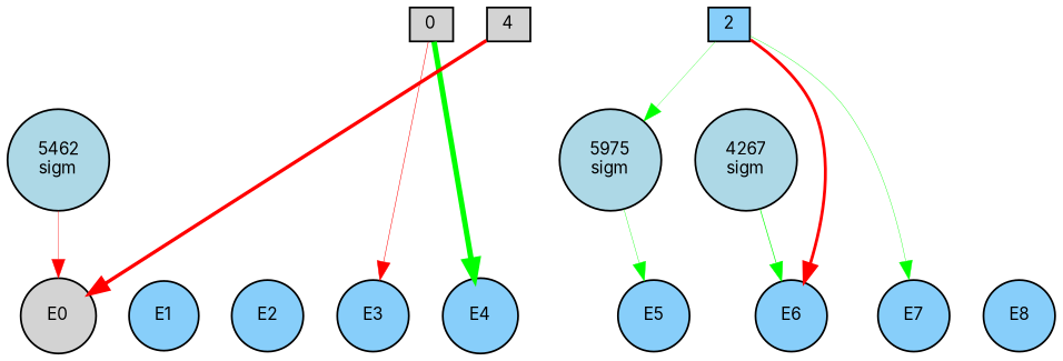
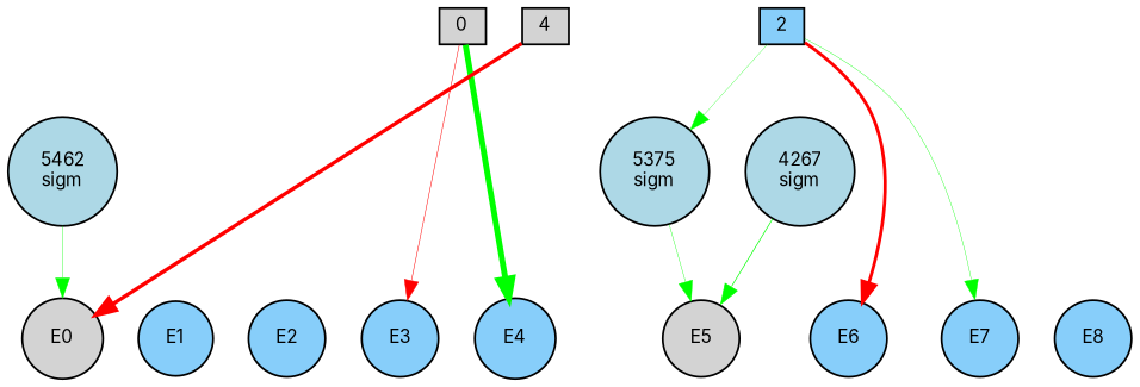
  digraph {
    fontname=Inter
    node [fillcolor=lightskyblue fontname=Inter fontsize=9 shape=circle style=filled]
    edge [fontname=Inter style=invis]
    0 [fillcolor=lightgray height=0.2 shape=box width=0.2]
    n2 [fillcolor=lightgray height=0.2 label=4 shape=box width=0.2]
    2 [height=0.2 shape=box width=0.2]
    E0 [fillcolor=lightgray height=0.2 width=0.2]
    E1 [height=0.2 width=0.2]
    E2 [height=0.2 width=0.2]
    E3 [height=0.2 width=0.2]
    E4 [height=0.2 width=0.2]
-   E5 [height=0.2 width=0.2]
+   E5 [fillcolor=lightgray height=0.2 width=0.2]
    E6 [height=0.2 width=0.2]
    E7 [height=0.2 width=0.2]
    E8 [height=0.2 width=0.2]
-   n13 [fillcolor=lightblue height=0.2 label="5975\nsigm" width=0.2]
+   n13 [fillcolor=lightblue height=0.2 label="5375\nsigm" width=0.2]
    n14 [fillcolor=lightblue height=0.2 label="5462\nsigm" width=0.2]
    n15 [fillcolor=lightblue height=0.2 label="4267\nsigm" width=0.2]
    subgraph sub_1 {
      rank=source
      0
      n2
      2
    }
    subgraph sub_2 {
      rank=sink
      E0
      E1
      E2
      E3
      E4
      E5
      E6
      E7
      E8
    }
    0 -> n2
    0 -> E3 [color=red penwidth=0.28466809027020545 style=solid]
    0 -> E4 [color=green penwidth=2.901533848567533 style=solid]
    n2 -> 2
    n2 -> E0 [color=red penwidth=1.8834164796941253 style=solid]
    2 -> E6 [color=red penwidth=1.6017217134253168 style=solid]
    2 -> E7 [color=green penwidth=0.20869913157258457 style=solid]
    2 -> n13 [color=green penwidth=0.16006698135941655 style=solid]
    E0 -> E1
    E1 -> E2
    E2 -> E3
    E3 -> E4
    E4 -> E5
    E5 -> E6
    E6 -> E7
    E7 -> E8
    n13 -> E5 [color=green penwidth=0.21199890440446628 style=solid]
-   n14 -> E0 [color=red penwidth=0.21823802739202983 style=solid]
-   n15 -> E6 [color=green penwidth=0.38017681048791696 style=solid]
+   n14 -> E0 [color=green penwidth=0.21823802739202983 style=solid]
+   n15 -> E5 [color=green penwidth=0.38017681048791696 style=solid]
  }
